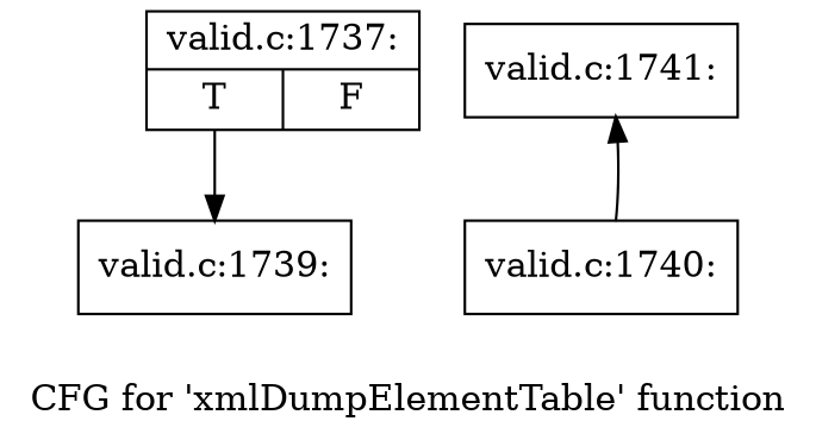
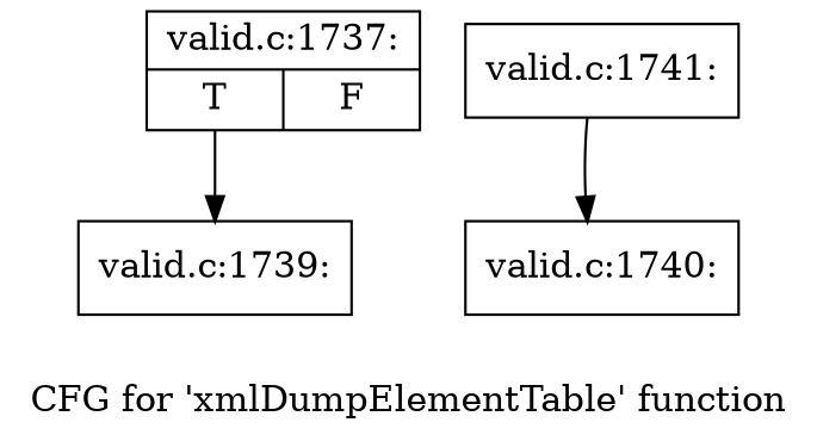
  digraph {
    label="CFG for 'xmlDumpElementTable' function"
    node [shape=record]
    n1 [label="{valid.c:1737:|{<s0>T|<s1>F}}"]
    n2 [label="{valid.c:1739:}"]
    n3 [label="{valid.c:1741:}"]
    n4 [label="{valid.c:1740:}"]
    n1 -> n2 [tailport=s0]
-   n4 -> n3
+   n3 -> n4
  }
